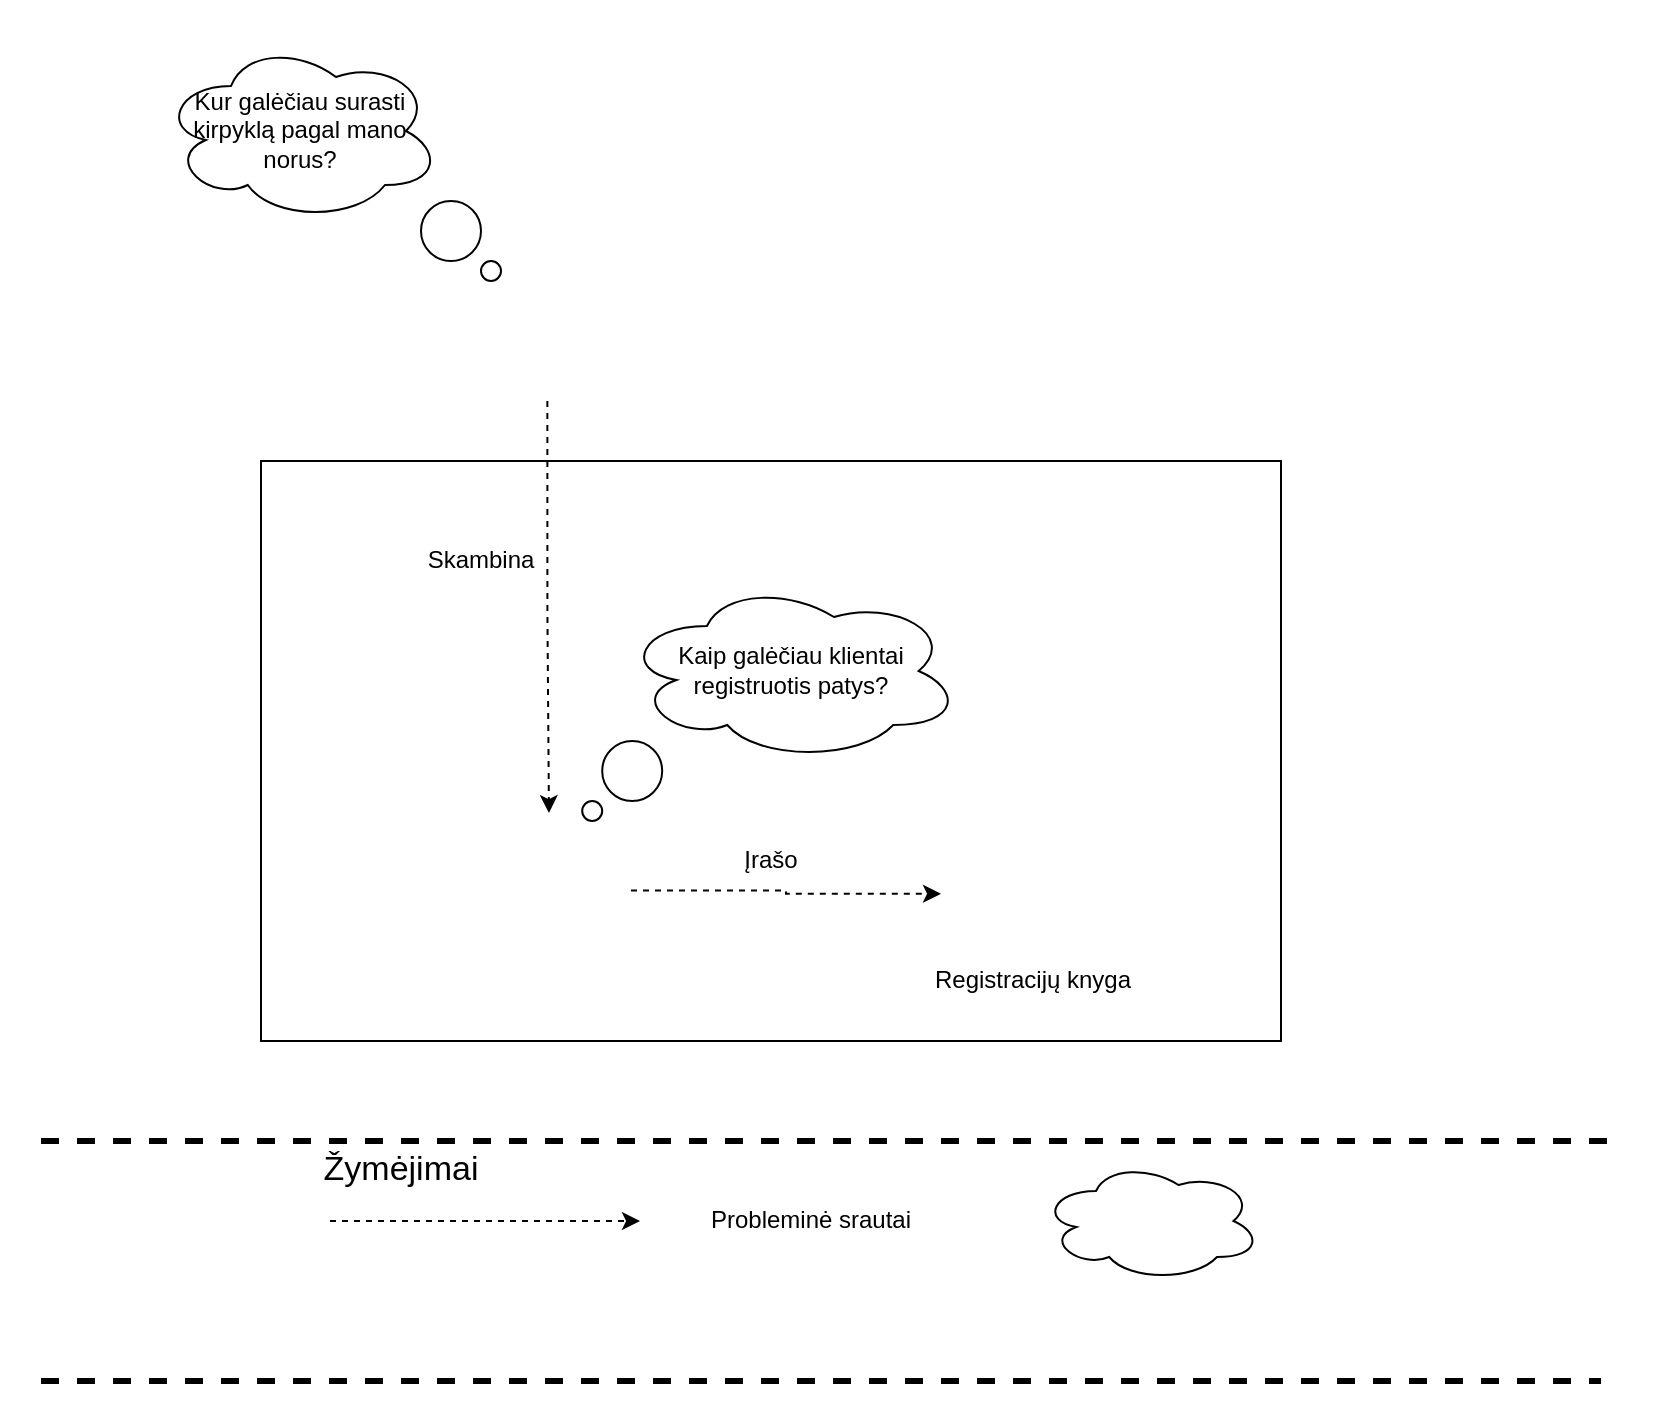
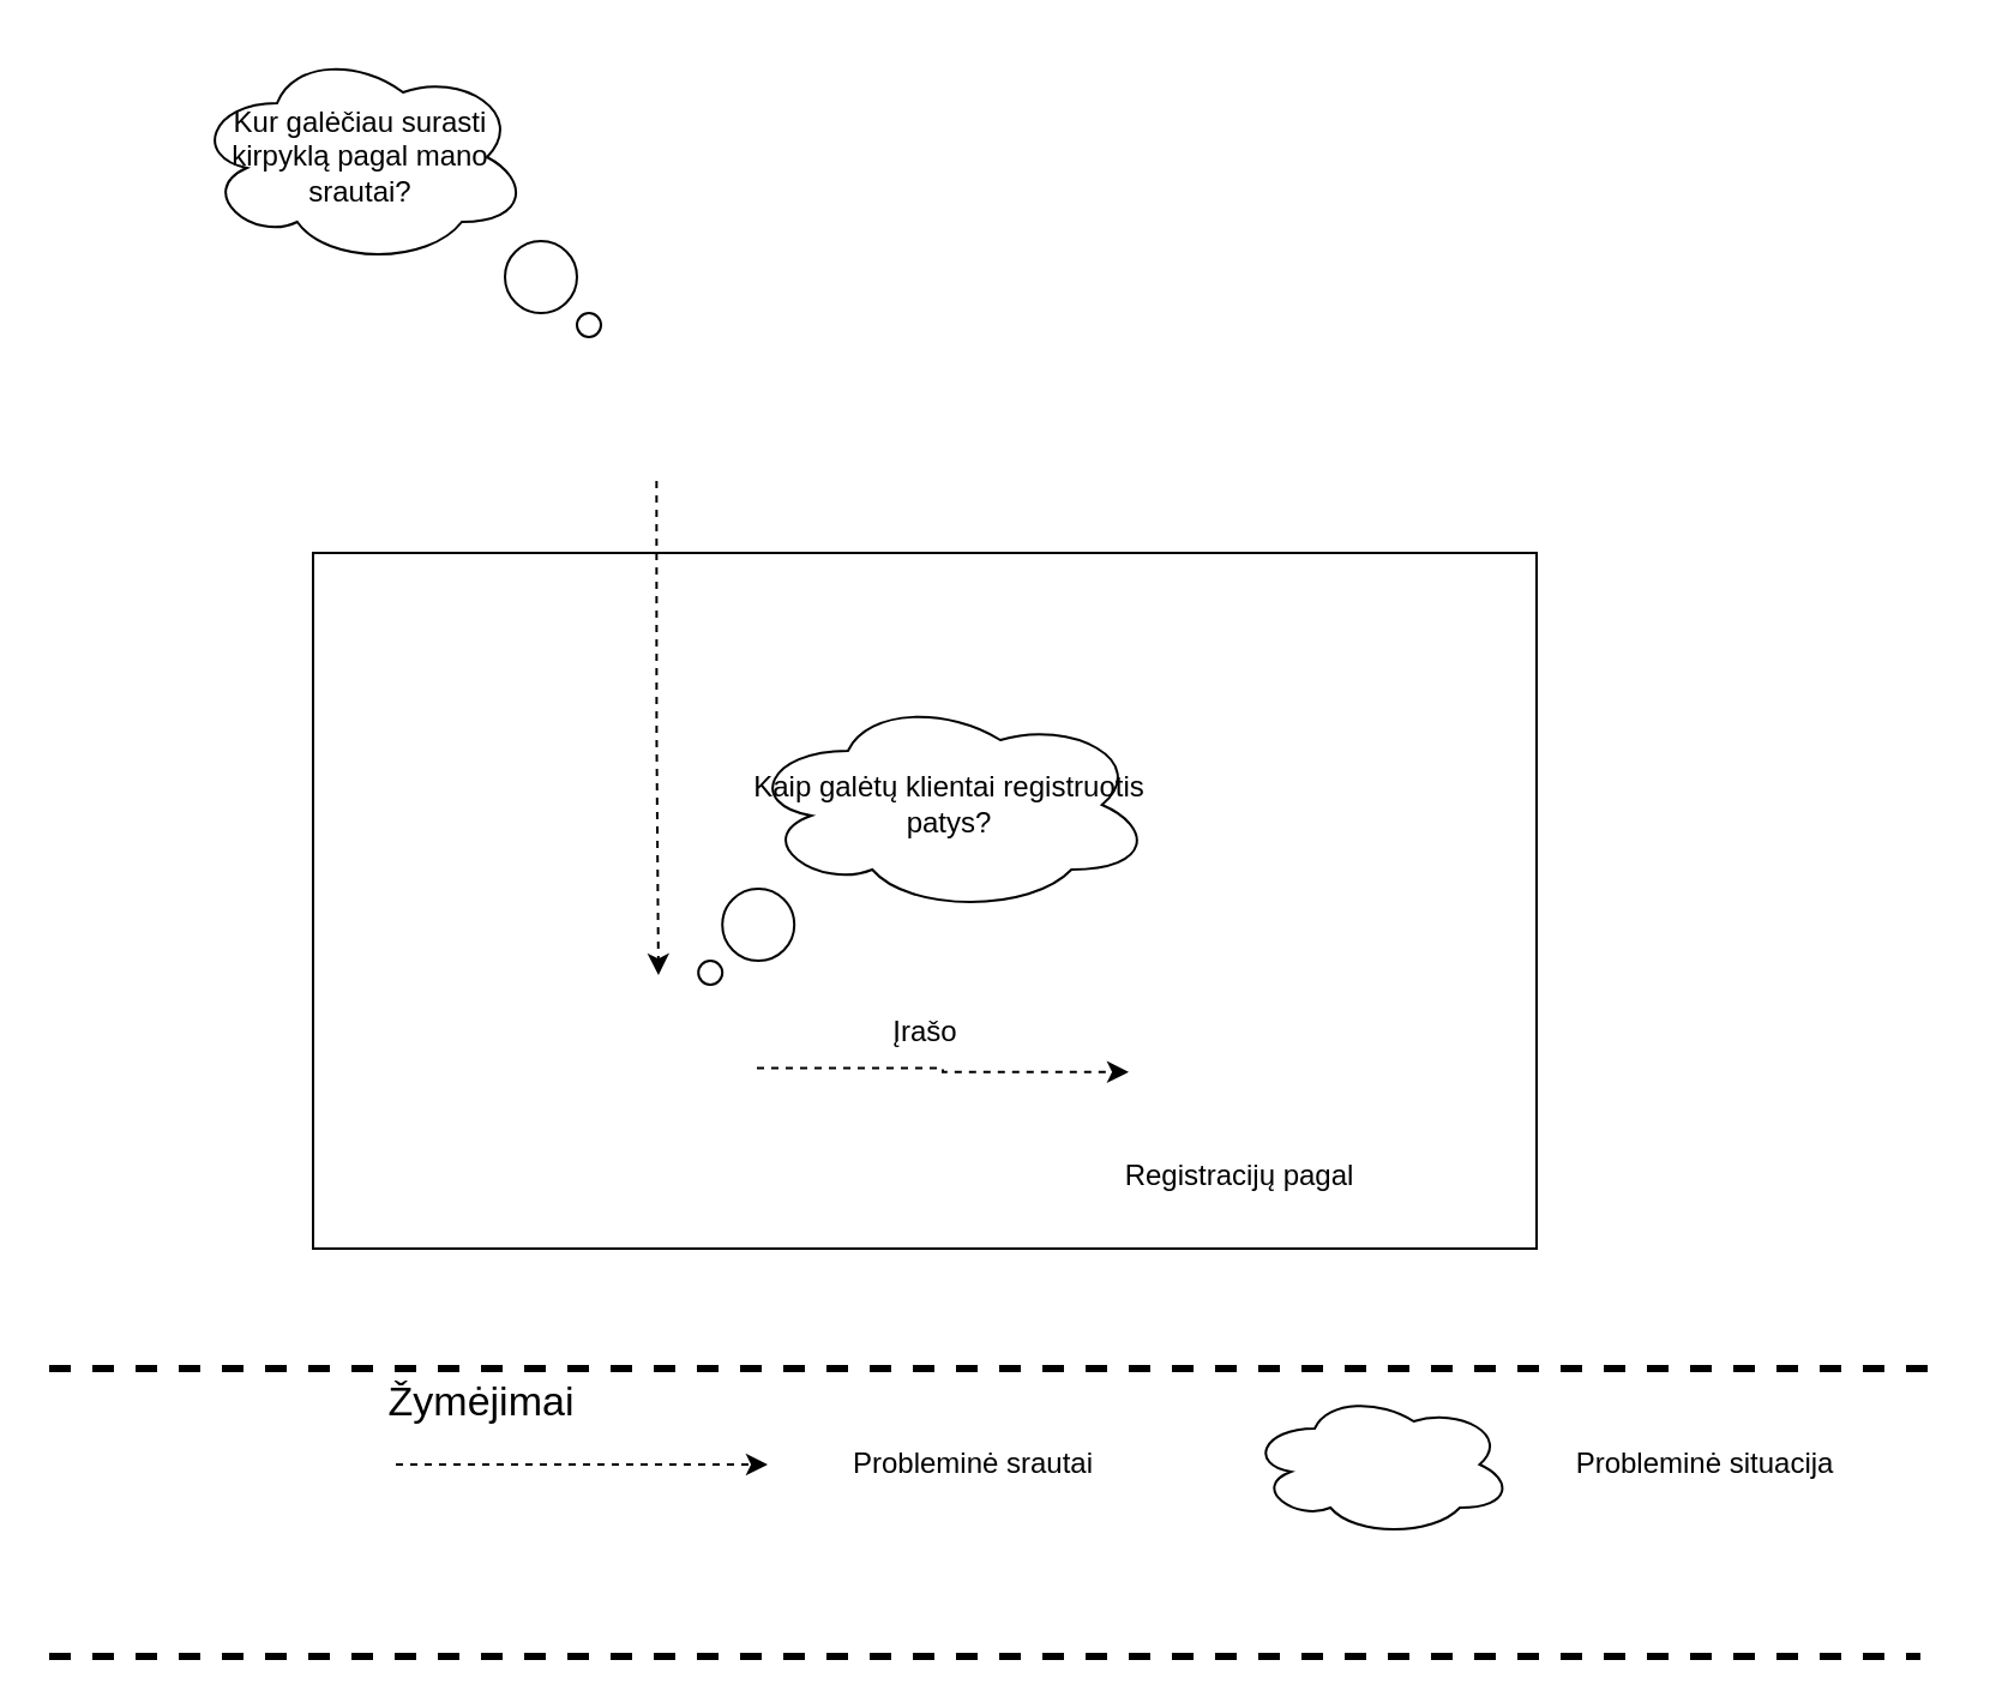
  <mxCell id="0" />
  <mxCell id="1" parent="0" />
  <mxCell id="2" style="edgeStyle=orthogonalEdgeStyle;rounded=0;orthogonalLoop=1;jettySize=auto;html=1;exitX=0.5;exitY=1;exitDx=0;exitDy=0;entryX=0.414;entryY=-0.057;entryDx=0;entryDy=0;entryPerimeter=0;dashed=1;" edge="1" parent="1" source="3" target="5"><mxGeometry relative="1" as="geometry" /></mxCell>
  <mxCell id="3" value="" style="shape=image;verticalLabelPosition=bottom;labelBackgroundColor=#ffffff;verticalAlign=top;aspect=fixed;imageAspect=0;image=https://icon-library.com/images/client-icon/client-icon-1.jpg;" vertex="1" parent="1"><mxGeometry x="240" y="130" width="66.36" height="70" as="geometry" /></mxCell>
  <mxCell id="4" style="edgeStyle=orthogonalEdgeStyle;rounded=0;orthogonalLoop=1;jettySize=auto;html=1;exitX=1;exitY=0.5;exitDx=0;exitDy=0;entryX=0;entryY=0.5;entryDx=0;entryDy=0;dashed=1;" edge="1" parent="1" source="5" target="9"><mxGeometry relative="1" as="geometry" /></mxCell>
  <mxCell id="5" value="" style="shape=image;verticalLabelPosition=bottom;labelBackgroundColor=#ffffff;verticalAlign=top;aspect=fixed;imageAspect=0;image=http://cdn.onlinewebfonts.com/svg/img_507205.png;" vertex="1" parent="1"><mxGeometry x="245" y="410" width="70" height="69.6" as="geometry" /></mxCell>
- <mxCell id="6" value="Kur galėčiau surasti kirpyklą pagal mano norus?" style="ellipse;shape=cloud;whiteSpace=wrap;html=1;" vertex="1" parent="1"><mxGeometry x="80" y="20" width="140" height="90" as="geometry" /></mxCell>
+ <mxCell id="6" value="Kur galėčiau surasti kirpyklą pagal mano srautai?" style="ellipse;shape=cloud;whiteSpace=wrap;html=1;" vertex="1" parent="1"><mxGeometry x="80" y="20" width="140" height="90" as="geometry" /></mxCell>
  <mxCell id="7" value="" style="ellipse;whiteSpace=wrap;html=1;aspect=fixed;" vertex="1" parent="1"><mxGeometry x="240" y="130" width="10" height="10" as="geometry" /></mxCell>
  <mxCell id="8" value="" style="ellipse;whiteSpace=wrap;html=1;aspect=fixed;" vertex="1" parent="1"><mxGeometry x="210" y="100" width="30" height="30" as="geometry" /></mxCell>
  <mxCell id="9" value="" style="shape=image;verticalLabelPosition=bottom;labelBackgroundColor=#ffffff;verticalAlign=top;aspect=fixed;imageAspect=0;image=https://image.flaticon.com/icons/png/512/130/130304.png;" vertex="1" parent="1"><mxGeometry x="470" y="400.8" width="91.2" height="91.2" as="geometry" /></mxCell>
- <mxCell id="10" value="Registracijų knyga" style="text;html=1;align=center;verticalAlign=middle;resizable=0;points=[];autosize=1;strokeColor=none;fillColor=none;" vertex="1" parent="1"><mxGeometry x="450.6" y="479.6" width="130" height="20" as="geometry" /></mxCell>
- <mxCell id="11" value="Skambina" style="text;html=1;align=center;verticalAlign=middle;resizable=0;points=[];autosize=1;strokeColor=none;fillColor=none;" vertex="1" parent="1"><mxGeometry x="200" y="270" width="80" height="20" as="geometry" /></mxCell>
+ <mxCell id="10" value="Registracijų pagal" style="text;html=1;align=center;verticalAlign=middle;resizable=0;points=[];autosize=1;strokeColor=none;fillColor=none;" vertex="1" parent="1"><mxGeometry x="450.6" y="479.6" width="130" height="20" as="geometry" /></mxCell>
  <mxCell id="12" value="Įrašo" style="text;html=1;align=center;verticalAlign=middle;resizable=0;points=[];autosize=1;strokeColor=none;fillColor=none;" vertex="1" parent="1"><mxGeometry x="360" y="420" width="50" height="20" as="geometry" /></mxCell>
- <mxCell id="13" value="Kaip galėčiau klientai registruotis patys?" style="ellipse;shape=cloud;whiteSpace=wrap;html=1;" vertex="1" parent="1"><mxGeometry x="310.6" y="290" width="169.4" height="90" as="geometry" /></mxCell>
+ <mxCell id="13" value="Kaip galėtų klientai registruotis patys?" style="ellipse;shape=cloud;whiteSpace=wrap;html=1;" vertex="1" parent="1"><mxGeometry x="310.6" y="290" width="169.4" height="90" as="geometry" /></mxCell>
  <mxCell id="14" value="" style="ellipse;whiteSpace=wrap;html=1;aspect=fixed;" vertex="1" parent="1"><mxGeometry x="290.6" y="400" width="10" height="10" as="geometry" /></mxCell>
  <mxCell id="15" value="" style="ellipse;whiteSpace=wrap;html=1;aspect=fixed;" vertex="1" parent="1"><mxGeometry x="300.6" y="370" width="30" height="30" as="geometry" /></mxCell>
  <mxCell id="16" value="" style="shape=image;verticalLabelPosition=bottom;labelBackgroundColor=#ffffff;verticalAlign=top;aspect=fixed;imageAspect=0;image=http://simpleicon.com/wp-content/uploads/scissors.png;" vertex="1" parent="1"><mxGeometry x="330.6" y="430" width="52" height="52" as="geometry" /></mxCell>
  <mxCell id="17" value="" style="shape=image;verticalLabelPosition=bottom;labelBackgroundColor=#ffffff;verticalAlign=top;aspect=fixed;imageAspect=0;image=http://simpleicon.com/wp-content/uploads/scissors.png;" vertex="1" parent="1"><mxGeometry x="238.18" y="290" width="52" height="52" as="geometry" /></mxCell>
  <mxCell id="18" style="edgeStyle=orthogonalEdgeStyle;rounded=0;orthogonalLoop=1;jettySize=auto;html=1;exitX=1;exitY=0.5;exitDx=0;exitDy=0;dashed=1;startArrow=none;startFill=0;" edge="1" parent="1"><mxGeometry relative="1" as="geometry"><mxPoint x="164.5" y="610" as="sourcePoint" /><mxPoint x="319.5" y="610" as="targetPoint" /></mxGeometry></mxCell>
  <mxCell id="19" value="Probleminė srautai" style="text;html=1;align=center;verticalAlign=middle;resizable=0;points=[];autosize=1;strokeColor=none;fillColor=none;" vertex="1" parent="1"><mxGeometry x="334.5" y="600" width="140" height="20" as="geometry" /></mxCell>
  <mxCell id="20" value="Žymėjimai" style="text;html=1;align=center;verticalAlign=middle;resizable=0;points=[];autosize=1;strokeColor=none;fillColor=none;fontSize=17;" vertex="1" parent="1"><mxGeometry x="145" y="570" width="110" height="30" as="geometry" /></mxCell>
  <mxCell id="21" style="edgeStyle=orthogonalEdgeStyle;rounded=0;orthogonalLoop=1;jettySize=auto;html=1;dashed=1;startArrow=none;startFill=0;spacingTop=0;spacing=2;jumpSize=6;targetPerimeterSpacing=0;sourcePerimeterSpacing=0;strokeWidth=3;endArrow=none;endFill=0;" edge="1" parent="1"><mxGeometry relative="1" as="geometry"><mxPoint x="20" y="570" as="sourcePoint" /><mxPoint x="810" y="570" as="targetPoint" /></mxGeometry></mxCell>
  <mxCell id="22" style="edgeStyle=orthogonalEdgeStyle;rounded=0;orthogonalLoop=1;jettySize=auto;html=1;dashed=1;startArrow=none;startFill=0;spacingTop=0;spacing=2;jumpSize=6;targetPerimeterSpacing=0;sourcePerimeterSpacing=0;strokeWidth=3;endArrow=none;endFill=0;" edge="1" parent="1"><mxGeometry relative="1" as="geometry"><mxPoint x="20" y="690" as="sourcePoint" /><mxPoint x="800" y="690" as="targetPoint" /></mxGeometry></mxCell>
  <mxCell id="23" value="" style="shape=image;verticalLabelPosition=bottom;labelBackgroundColor=#ffffff;verticalAlign=top;aspect=fixed;imageAspect=0;image=http://simpleicon.com/wp-content/uploads/scissors.png;" vertex="1" parent="1"><mxGeometry x="263" y="620" width="52" height="52" as="geometry" /></mxCell>
  <mxCell id="24" value="" style="ellipse;shape=cloud;whiteSpace=wrap;html=1;" vertex="1" parent="1"><mxGeometry x="520" y="580" width="110" height="60" as="geometry" /></mxCell>
+ <mxCell id="25" value="Probleminė situacija" style="text;html=1;align=center;verticalAlign=middle;resizable=0;points=[];autosize=1;strokeColor=none;fillColor=none;" vertex="1" parent="1"><mxGeometry x="640" y="600" width="140" height="20" as="geometry" /></mxCell>
  <mxCell id="26" value="" style="rounded=0;whiteSpace=wrap;html=1;fillColor=none;" vertex="1" parent="1"><mxGeometry x="130" y="230" width="510" height="290" as="geometry" /></mxCell>
